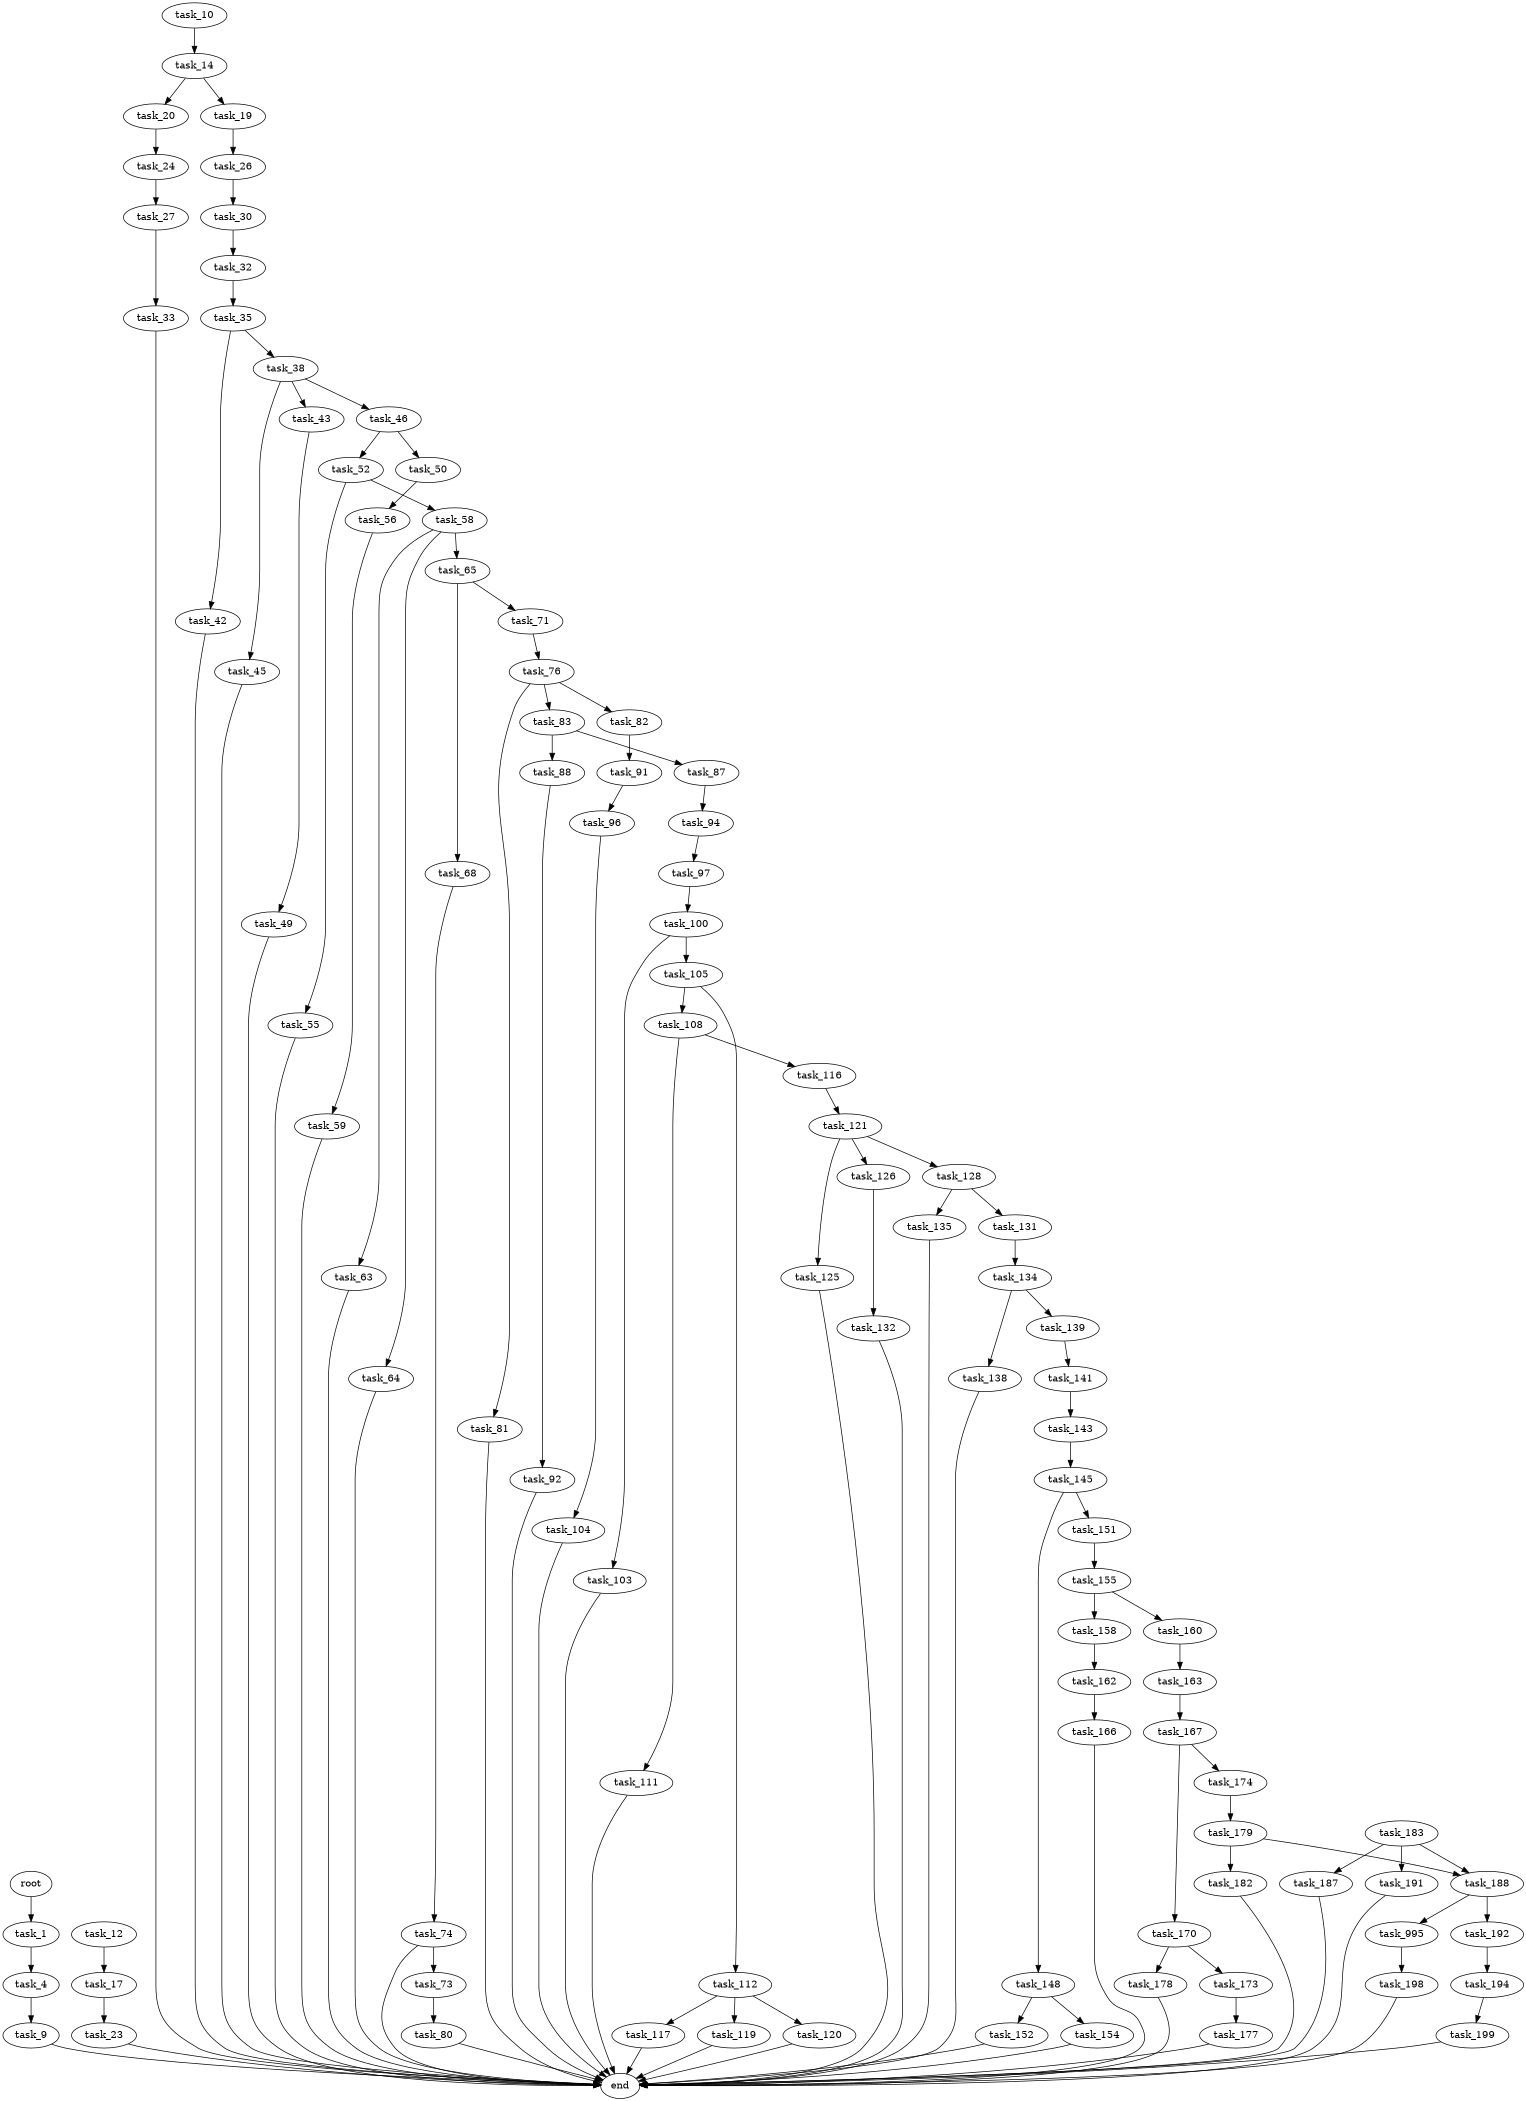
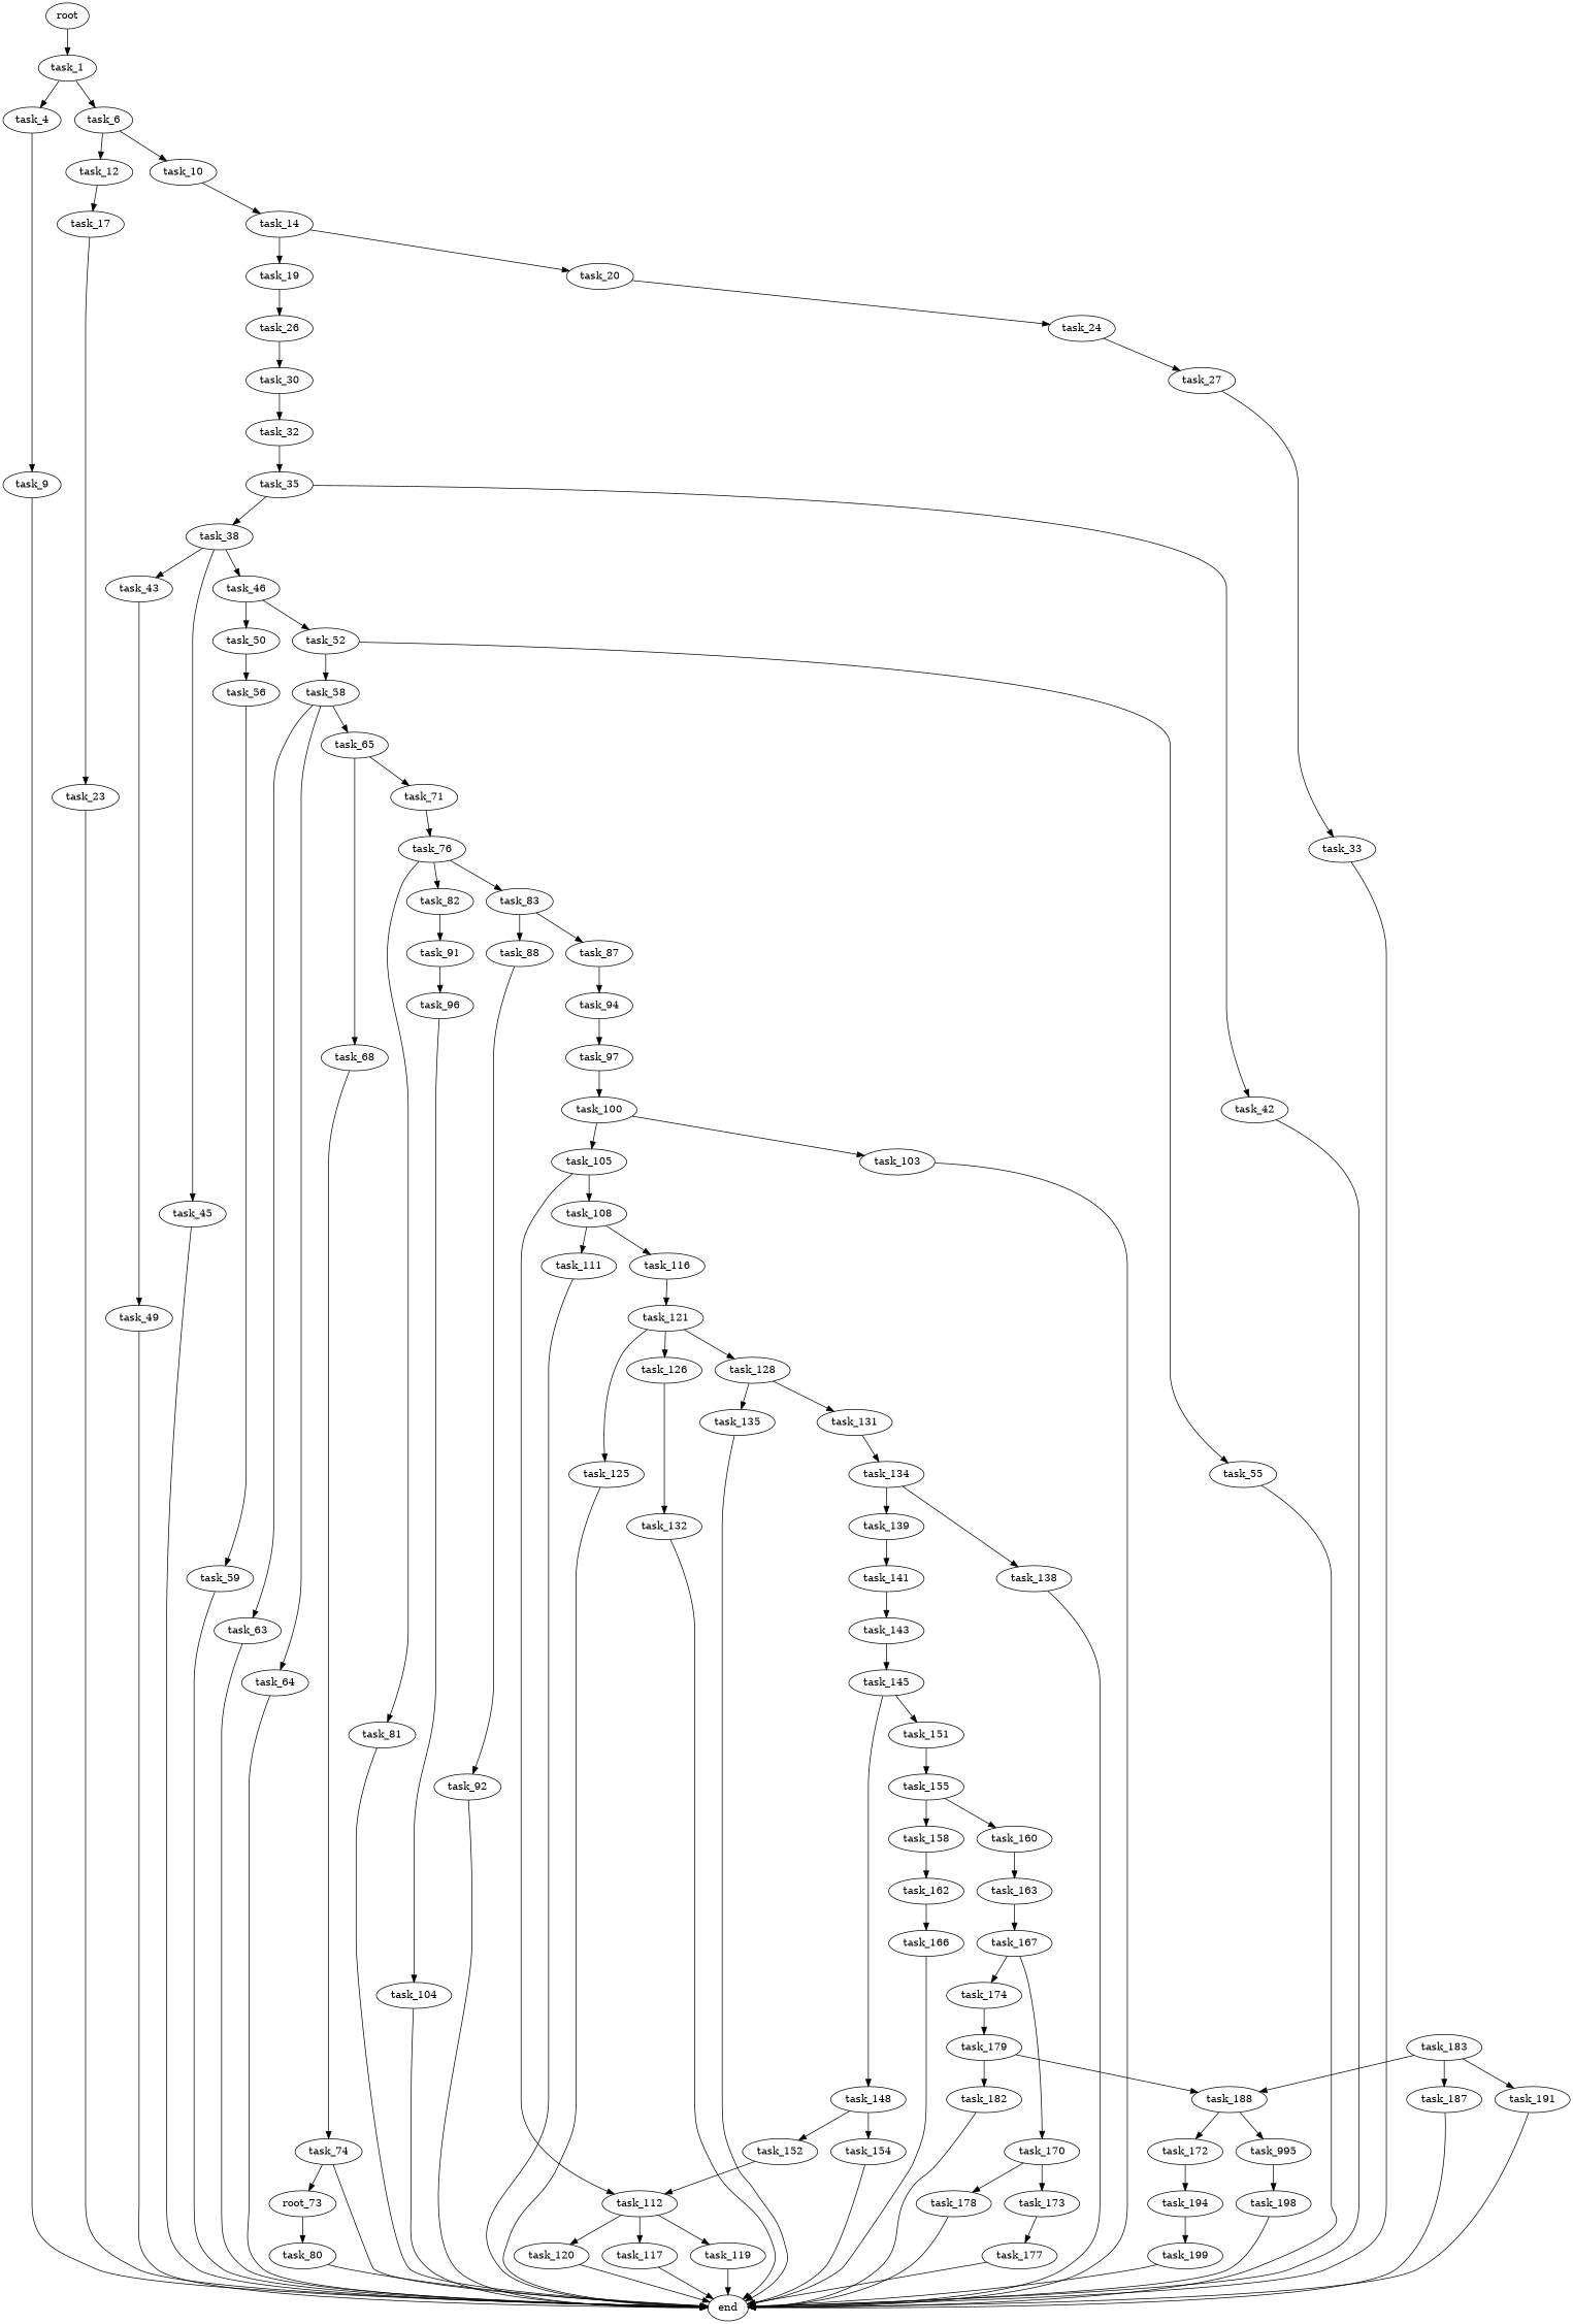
  digraph {
    root
    task_1
    task_4
+   task_6
    task_9
    task_10
    task_12
    end
    task_14
    task_17
    task_19
    task_20
    task_23
    task_26
    task_24
    task_30
    task_27
    task_32
    task_33
    task_35
    task_38
    task_42
    task_43
    task_45
    task_46
    task_49
    task_50
    task_52
    task_56
    task_55
    task_58
    task_59
    task_63
    task_64
    task_65
    task_68
    task_71
    task_74
    task_76
-   task_73
+   task_73 [label=root_73]
    task_80
    task_81
    task_82
    task_83
    task_91
    task_87
    task_88
    task_96
    task_94
    task_92
    task_104
    task_97
    task_100
    task_103
    task_105
    task_108
    task_112
    task_111
    task_116
    task_117
    task_119
    task_120
    task_121
    task_125
    task_126
    task_128
    task_132
    task_131
    task_135
    task_134
    task_138
    task_139
    task_141
    task_143
    task_145
    task_148
    task_151
    task_152
    task_154
    task_155
    task_158
    task_160
    task_162
    task_163
    task_166
    task_167
    task_170
    task_174
    task_173
    task_178
    task_179
    task_177
    task_182
    task_188
    task_183
    task_187
    task_191
-   task_192
+   task_192 [label=task_172]
    n99 [label=task_995]
    task_194
    task_198
    task_199
    root -> task_1
    task_1 -> task_4
+   task_1 -> task_6
    task_4 -> task_9
+   task_6 -> task_10
+   task_6 -> task_12
    task_9 -> end
    task_10 -> task_14
    task_12 -> task_17
    task_14 -> task_19
    task_14 -> task_20
    task_17 -> task_23
    task_19 -> task_26
    task_20 -> task_24
    task_23 -> end
    task_26 -> task_30
    task_24 -> task_27
    task_30 -> task_32
    task_27 -> task_33
    task_32 -> task_35
    task_33 -> end
    task_35 -> task_38
    task_35 -> task_42
    task_38 -> task_43
    task_38 -> task_45
    task_38 -> task_46
    task_42 -> end
    task_43 -> task_49
    task_45 -> end
    task_46 -> task_50
    task_46 -> task_52
    task_49 -> end
    task_50 -> task_56
    task_52 -> task_55
    task_52 -> task_58
    task_56 -> task_59
    task_55 -> end
    task_58 -> task_63
    task_58 -> task_64
    task_58 -> task_65
    task_59 -> end
    task_63 -> end
    task_64 -> end
    task_65 -> task_68
    task_65 -> task_71
    task_68 -> task_74
    task_71 -> task_76
    task_74 -> end
    task_74 -> task_73
    task_76 -> task_81
    task_76 -> task_82
    task_76 -> task_83
    task_73 -> task_80
    task_80 -> end
    task_81 -> end
    task_82 -> task_91
    task_83 -> task_87
    task_83 -> task_88
    task_91 -> task_96
    task_87 -> task_94
    task_88 -> task_92
    task_96 -> task_104
    task_94 -> task_97
    task_92 -> end
    task_104 -> end
    task_97 -> task_100
    task_100 -> task_103
    task_100 -> task_105
    task_103 -> end
    task_105 -> task_108
    task_105 -> task_112
    task_108 -> task_111
    task_108 -> task_116
    task_112 -> task_117
    task_112 -> task_119
    task_112 -> task_120
    task_111 -> end
    task_116 -> task_121
    task_117 -> end
    task_119 -> end
    task_120 -> end
    task_121 -> task_125
    task_121 -> task_126
    task_121 -> task_128
    task_125 -> end
    task_126 -> task_132
    task_128 -> task_131
    task_128 -> task_135
    task_132 -> end
    task_131 -> task_134
    task_135 -> end
    task_134 -> task_138
    task_134 -> task_139
    task_138 -> end
    task_139 -> task_141
    task_141 -> task_143
    task_143 -> task_145
    task_145 -> task_148
    task_145 -> task_151
    task_148 -> task_152
    task_148 -> task_154
    task_151 -> task_155
-   task_152 -> end
+   task_152 -> task_112
    task_154 -> end
    task_155 -> task_158
    task_155 -> task_160
    task_158 -> task_162
    task_160 -> task_163
    task_162 -> task_166
    task_163 -> task_167
    task_166 -> end
    task_167 -> task_170
    task_167 -> task_174
    task_170 -> task_173
    task_170 -> task_178
    task_174 -> task_179
    task_173 -> task_177
    task_178 -> end
    task_179 -> task_182
    task_179 -> task_188
    task_177 -> end
    task_182 -> end
    task_188 -> task_192
    task_188 -> n99
    task_183 -> task_188
    task_183 -> task_187
    task_183 -> task_191
    task_187 -> end
    task_191 -> end
    task_192 -> task_194
    n99 -> task_198
    task_194 -> task_199
    task_198 -> end
    task_199 -> end
  }
